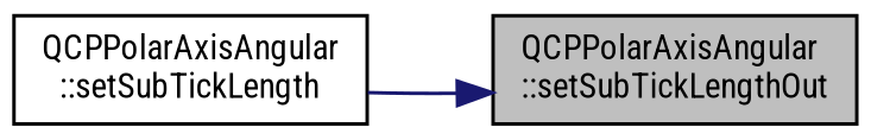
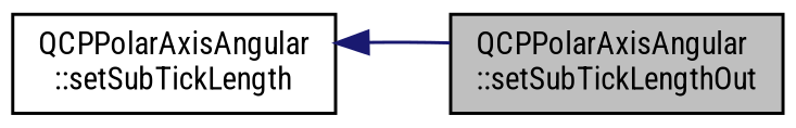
  digraph {
    rankdir=RL
    fontname="Roboto Condensed"
    node [color=black fontname="Roboto Condensed" fontsize=10 shape=record style=filled]
    n1 [fillcolor=grey75 fontcolor=black height=0.2 label="QCPPolarAxisAngular\l::setSubTickLengthOut" width=0.4]
    n2 [fillcolor=white height=0.2 label="QCPPolarAxisAngular\l::setSubTickLength" width=0.4]
-   n1 -> n2 [color=midnightblue dir=back fontname="Roboto Condensed" fontsize=10 labelfontname=Helvetica labelfontsize=10 style=solid]
+   n2 -> n1 [color=midnightblue dir=back fontname="Roboto Condensed" fontsize=10 labelfontname=Helvetica labelfontsize=10 style=solid]
  }
